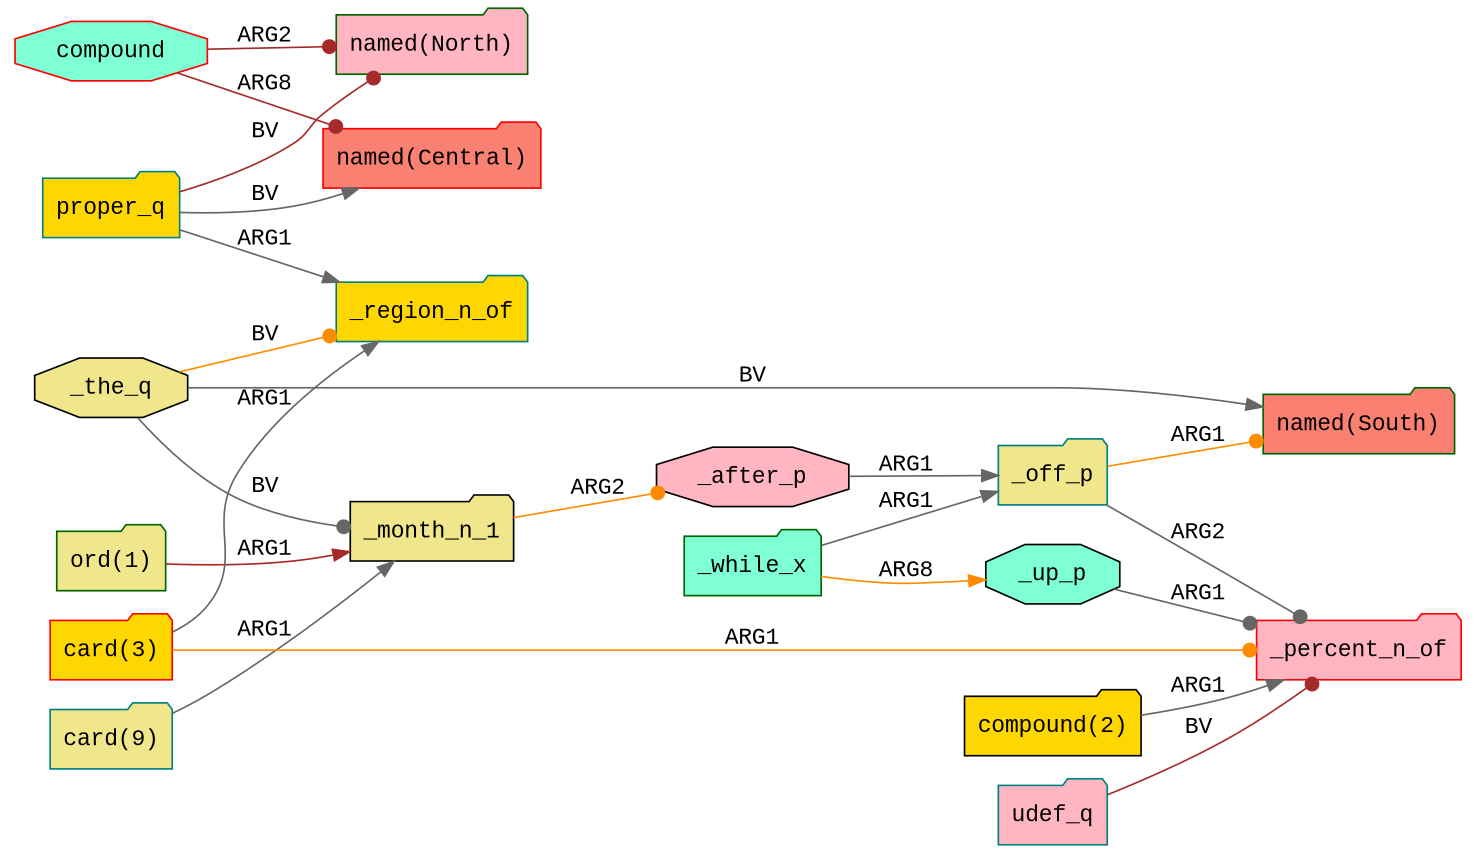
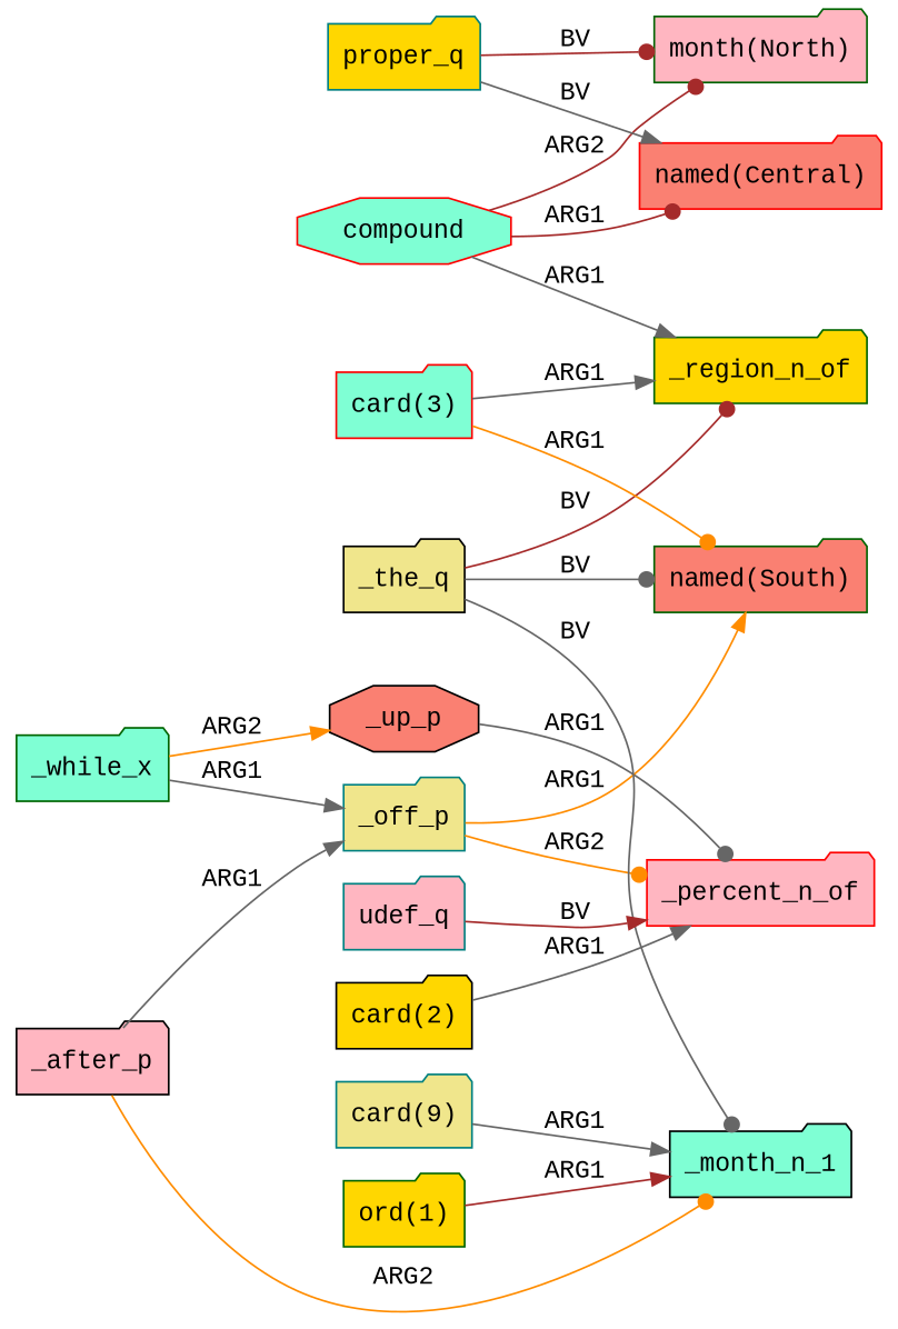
  digraph {
    fontname="Liberation Mono"
    rankdir=LR
    node [color=darkgreen fillcolor=aquamarine fontname="Liberation Mono" shape=folder style=filled]
    edge [arrowhead=dot color=gray40 fontname="Liberation Mono"]
    compound [color=red shape=octagon]
-   "named(North)" [fillcolor=lightpink]
+   "named(North)" [fillcolor=lightpink label="month(North)"]
    "named(Central)" [color=red fillcolor=salmon]
-   _region_n_of [color=teal fillcolor=gold]
+   _region_n_of [fillcolor=gold]
    proper_q [color=teal fillcolor=gold]
-   _up_p [color=black shape=octagon]
+   _up_p [color=black fillcolor=salmon shape=octagon]
    _while_x
    _off_p [color=teal fillcolor=khaki]
    _percent_n_of [color=red fillcolor=lightpink]
    "named(South)" [fillcolor=salmon]
-   "card(2)" [color=black fillcolor=gold label="compound(2)"]
-   _the_q [color=black fillcolor=khaki shape=octagon]
-   _month_n_1 [color=black fillcolor=khaki]
+   "card(2)" [color=black fillcolor=gold]
+   _the_q [color=black fillcolor=khaki]
+   _month_n_1 [color=black]
    "card(9)" [color=teal fillcolor=khaki]
-   _after_p [color=black fillcolor=lightpink shape=octagon]
+   _after_p [color=black fillcolor=lightpink]
    udef_q [color=teal fillcolor=lightpink]
-   "ord(1)" [fillcolor=khaki]
-   "card(3)" [color=red fillcolor=gold]
+   "ord(1)" [fillcolor=gold]
+   "card(3)" [color=red]
    compound -> "named(North)" [color=brown label=ARG2]
-   compound -> "named(Central)" [color=brown label=ARG8]
-   proper_q -> _region_n_of [arrowhead=normal label=ARG1]
+   compound -> "named(Central)" [color=brown label=ARG1]
+   compound -> _region_n_of [arrowhead=normal label=ARG1]
    proper_q -> "named(North)" [color=brown label=BV]
    proper_q -> "named(Central)" [arrowhead=normal label=BV]
    _up_p -> _percent_n_of [label=ARG1]
-   _while_x -> _up_p [arrowhead=normal color=darkorange label=ARG8]
+   _while_x -> _up_p [arrowhead=normal color=darkorange label=ARG2]
    _while_x -> _off_p [arrowhead=normal label=ARG1]
-   _off_p -> _percent_n_of [label=ARG2]
-   _off_p -> "named(South)" [color=darkorange label=ARG1]
+   _off_p -> _percent_n_of [color=darkorange label=ARG2]
+   _off_p -> "named(South)" [arrowhead=normal color=darkorange label=ARG1]
    "card(2)" -> _percent_n_of [arrowhead=normal label=ARG1]
-   _the_q -> _region_n_of [color=darkorange label=BV]
-   _the_q -> "named(South)" [arrowhead=normal label=BV]
+   _the_q -> _region_n_of [color=brown label=BV]
+   _the_q -> "named(South)" [label=BV]
    _the_q -> _month_n_1 [label=BV]
    "card(9)" -> _month_n_1 [arrowhead=normal label=ARG1]
    _after_p -> _off_p [arrowhead=normal label=ARG1]
-   _month_n_1 -> _after_p [color=darkorange label=ARG2]
-   udef_q -> _percent_n_of [color=brown label=BV]
+   _after_p -> _month_n_1 [color=darkorange label=ARG2]
+   udef_q -> _percent_n_of [arrowhead=normal color=brown label=BV]
    "ord(1)" -> _month_n_1 [arrowhead=normal color=brown label=ARG1]
    "card(3)" -> _region_n_of [arrowhead=normal label=ARG1]
-   "card(3)" -> _percent_n_of [color=darkorange label=ARG1]
+   "card(3)" -> "named(South)" [color=darkorange label=ARG1]
  }
